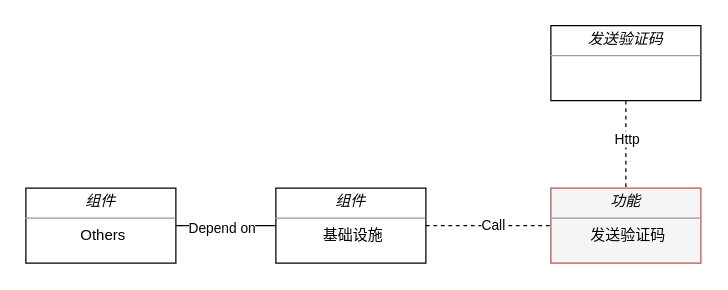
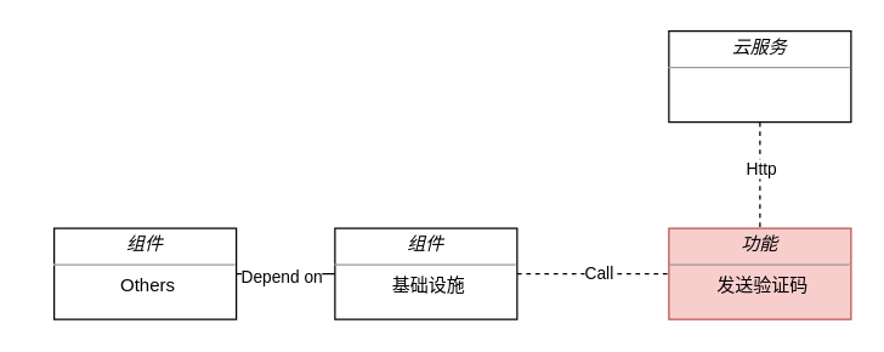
  <mxCell id="0" />
  <mxCell id="1" parent="0" />
  <mxCell id="2" style="edgeStyle=orthogonalEdgeStyle;rounded=0;orthogonalLoop=1;jettySize=auto;html=1;exitX=1;exitY=0.5;exitDx=0;exitDy=0;entryX=0;entryY=0.5;entryDx=0;entryDy=0;dashed=1;endArrow=none;endFill=0;" edge="1" parent="1" source="4" target="11"><mxGeometry relative="1" as="geometry" /></mxCell>
  <mxCell id="3" value="Call" style="edgeLabel;html=1;align=center;verticalAlign=middle;resizable=0;points=[];" vertex="1" connectable="0" parent="2"><mxGeometry x="0.06" y="1" relative="1" as="geometry"><mxPoint as="offset" /></mxGeometry></mxCell>
  <mxCell id="4" value="&lt;p style=&quot;margin: 4px 0px 0px&quot;&gt;&lt;i&gt;组件&lt;/i&gt;&lt;/p&gt;&lt;hr size=&quot;1&quot;&gt;&lt;p style=&quot;margin: 0px ; margin-left: 4px&quot;&gt;基础设施&lt;/p&gt;" style="verticalAlign=top;align=center;overflow=fill;fontSize=12;fontFamily=Helvetica;html=1;" vertex="1" parent="1"><mxGeometry x="220" y="150" width="120" height="60" as="geometry" /></mxCell>
  <mxCell id="5" style="edgeStyle=orthogonalEdgeStyle;rounded=0;orthogonalLoop=1;jettySize=auto;html=1;exitX=0.5;exitY=1;exitDx=0;exitDy=0;entryX=0.5;entryY=0;entryDx=0;entryDy=0;dashed=1;endArrow=none;endFill=0;" edge="1" parent="1" source="7" target="11"><mxGeometry relative="1" as="geometry" /></mxCell>
  <mxCell id="6" value="Http" style="edgeLabel;html=1;align=center;verticalAlign=middle;resizable=0;points=[];" vertex="1" connectable="0" parent="5"><mxGeometry x="-0.143" relative="1" as="geometry"><mxPoint as="offset" /></mxGeometry></mxCell>
- <mxCell id="7" value="&lt;p style=&quot;margin: 4px 0px 0px&quot;&gt;&lt;i&gt;发送验证码&lt;/i&gt;&lt;/p&gt;&lt;hr size=&quot;1&quot;&gt;&lt;p style=&quot;margin: 0px ; margin-left: 4px&quot;&gt;&lt;br&gt;&lt;/p&gt;" style="verticalAlign=top;align=center;overflow=fill;fontSize=12;fontFamily=Helvetica;html=1;" vertex="1" parent="1"><mxGeometry x="440" y="20" width="120" height="60" as="geometry" /></mxCell>
+ <mxCell id="7" value="&lt;p style=&quot;margin: 4px 0px 0px&quot;&gt;&lt;i&gt;云服务&lt;/i&gt;&lt;/p&gt;&lt;hr size=&quot;1&quot;&gt;&lt;p style=&quot;margin: 0px ; margin-left: 4px&quot;&gt;&lt;br&gt;&lt;/p&gt;" style="verticalAlign=top;align=center;overflow=fill;fontSize=12;fontFamily=Helvetica;html=1;" vertex="1" parent="1"><mxGeometry x="440" y="20" width="120" height="60" as="geometry" /></mxCell>
  <mxCell id="8" style="edgeStyle=orthogonalEdgeStyle;rounded=0;orthogonalLoop=1;jettySize=auto;html=1;exitX=1;exitY=0.5;exitDx=0;exitDy=0;entryX=0;entryY=0.5;entryDx=0;entryDy=0;dashed=0;endArrow=none;endFill=0;" edge="1" parent="1" source="10" target="4"><mxGeometry relative="1" as="geometry" /></mxCell>
  <mxCell id="9" value="Depend on" style="edgeLabel;html=1;align=center;verticalAlign=middle;resizable=0;points=[];" vertex="1" connectable="0" parent="8"><mxGeometry x="-0.1" y="-1" relative="1" as="geometry"><mxPoint as="offset" /></mxGeometry></mxCell>
- <mxCell id="10" value="&lt;p style=&quot;margin: 4px 0px 0px&quot;&gt;&lt;i&gt;组件&lt;/i&gt;&lt;/p&gt;&lt;hr size=&quot;1&quot;&gt;&lt;p style=&quot;margin: 0px ; margin-left: 4px&quot;&gt;Others&lt;/p&gt;" style="verticalAlign=top;align=center;overflow=fill;fontSize=12;fontFamily=Helvetica;html=1;" vertex="1" parent="1"><mxGeometry x="20" y="150" width="120" height="60" as="geometry" /></mxCell>
- <mxCell id="11" value="&lt;p style=&quot;margin: 4px 0px 0px&quot;&gt;&lt;i&gt;功能&lt;/i&gt;&lt;/p&gt;&lt;hr size=&quot;1&quot;&gt;&lt;p style=&quot;margin: 0px ; margin-left: 4px&quot;&gt;发送验证码&lt;/p&gt;" style="verticalAlign=top;align=center;overflow=fill;fontSize=12;fontFamily=Helvetica;html=1;fillColor=#f5f5f5;strokeColor=#b85450;" vertex="1" parent="1"><mxGeometry x="440" y="150" width="120" height="60" as="geometry" /></mxCell>
+ <mxCell id="10" value="&lt;p style=&quot;margin: 4px 0px 0px&quot;&gt;&lt;i&gt;组件&lt;/i&gt;&lt;/p&gt;&lt;hr size=&quot;1&quot;&gt;&lt;p style=&quot;margin: 0px ; margin-left: 4px&quot;&gt;Others&lt;/p&gt;" style="verticalAlign=top;align=center;overflow=fill;fontSize=12;fontFamily=Helvetica;html=1;" vertex="1" parent="1"><mxGeometry x="35" y="150" width="120" height="60" as="geometry" /></mxCell>
+ <mxCell id="11" value="&lt;p style=&quot;margin: 4px 0px 0px&quot;&gt;&lt;i&gt;功能&lt;/i&gt;&lt;/p&gt;&lt;hr size=&quot;1&quot;&gt;&lt;p style=&quot;margin: 0px ; margin-left: 4px&quot;&gt;发送验证码&lt;/p&gt;" style="verticalAlign=top;align=center;overflow=fill;fontSize=12;fontFamily=Helvetica;html=1;fillColor=#f8cecc;strokeColor=#b85450;" vertex="1" parent="1"><mxGeometry x="440" y="150" width="120" height="60" as="geometry" /></mxCell>
